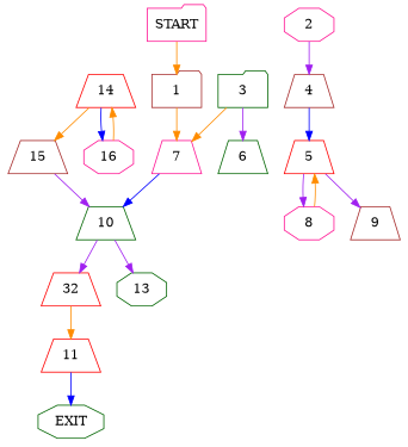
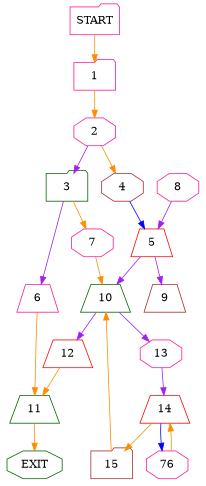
  digraph {
    node [color=deeppink shape=trapezium]
    edge [color=darkorange]
    n1 [label=START shape=folder]
-   1 [color=brown shape=folder]
+   1 [shape=folder]
    2 [shape=octagon]
    n4 [color=darkgreen label=EXIT shape=octagon]
    3 [color=darkgreen shape=folder]
-   4 [color=brown]
-   6 [color=darkgreen]
-   7
+   4 [color=brown shape=octagon]
+   6
+   7 [shape=octagon]
    5 [color=red]
-   11 [color=red]
+   11 [color=darkgreen]
    10 [color=darkgreen]
    8 [shape=octagon]
    9 [color=brown]
-   12 [color=red label=32]
-   13 [color=darkgreen shape=octagon]
+   12 [color=red]
+   13 [shape=octagon]
    14 [color=red]
-   15 [color=brown]
-   16 [shape=octagon]
+   15 [color=brown shape=folder]
+   16 [shape=octagon label=76]
    n1 -> 1
-   1 -> 7
-   2 -> 4 [color=purple]
+   1 -> 2
+   2 -> 3 [color=purple]
+   2 -> 4
    3 -> 6 [color=purple]
    3 -> 7
    4 -> 5 [color=blue]
-   7 -> 10 [color=blue]
-   5 -> 8 [color=purple]
+   6 -> 11
+   7 -> 10
+   5 -> 10 [color=purple]
    5 -> 9 [color=purple]
-   11 -> n4 [color=blue]
+   11 -> n4
    10 -> 12 [color=purple]
    10 -> 13 [color=purple]
-   8 -> 5
+   8 -> 5 [color=purple]
    12 -> 11
+   13 -> 14 [color=purple]
    14 -> 15
    14 -> 16 [color=blue]
-   15 -> 10 [color=purple]
+   15 -> 10
    16 -> 14
  }
